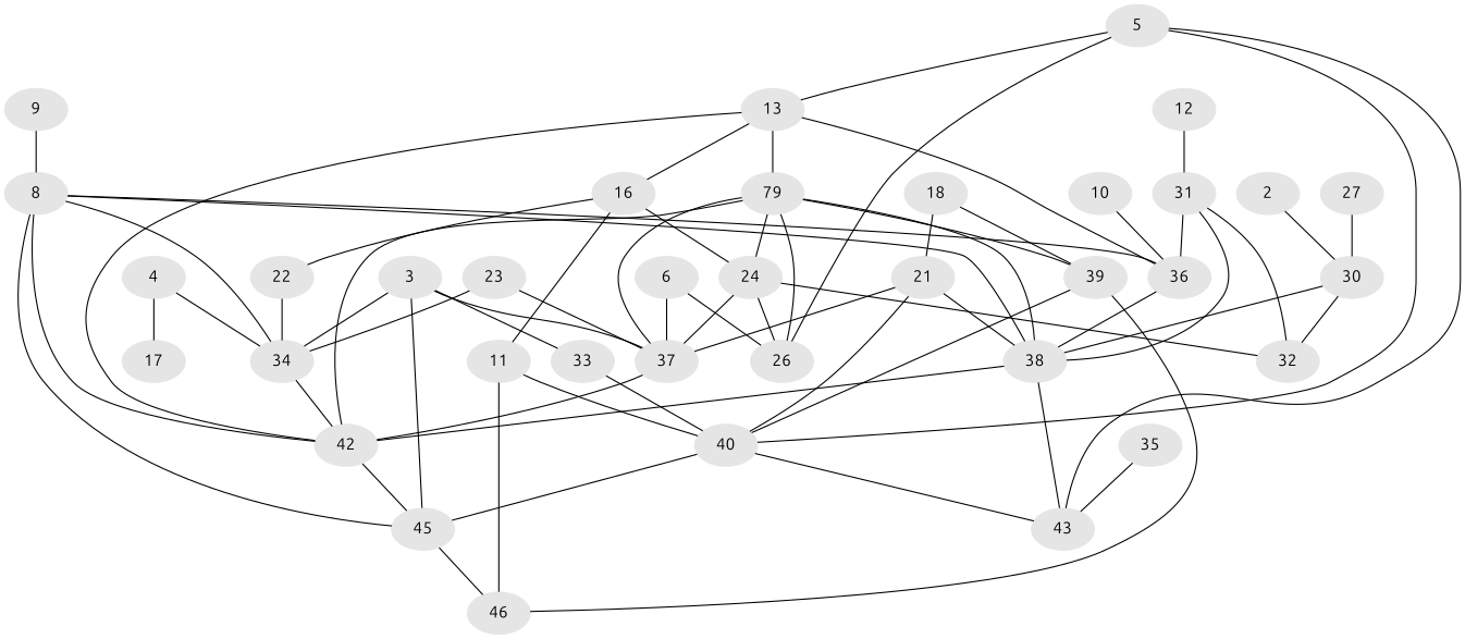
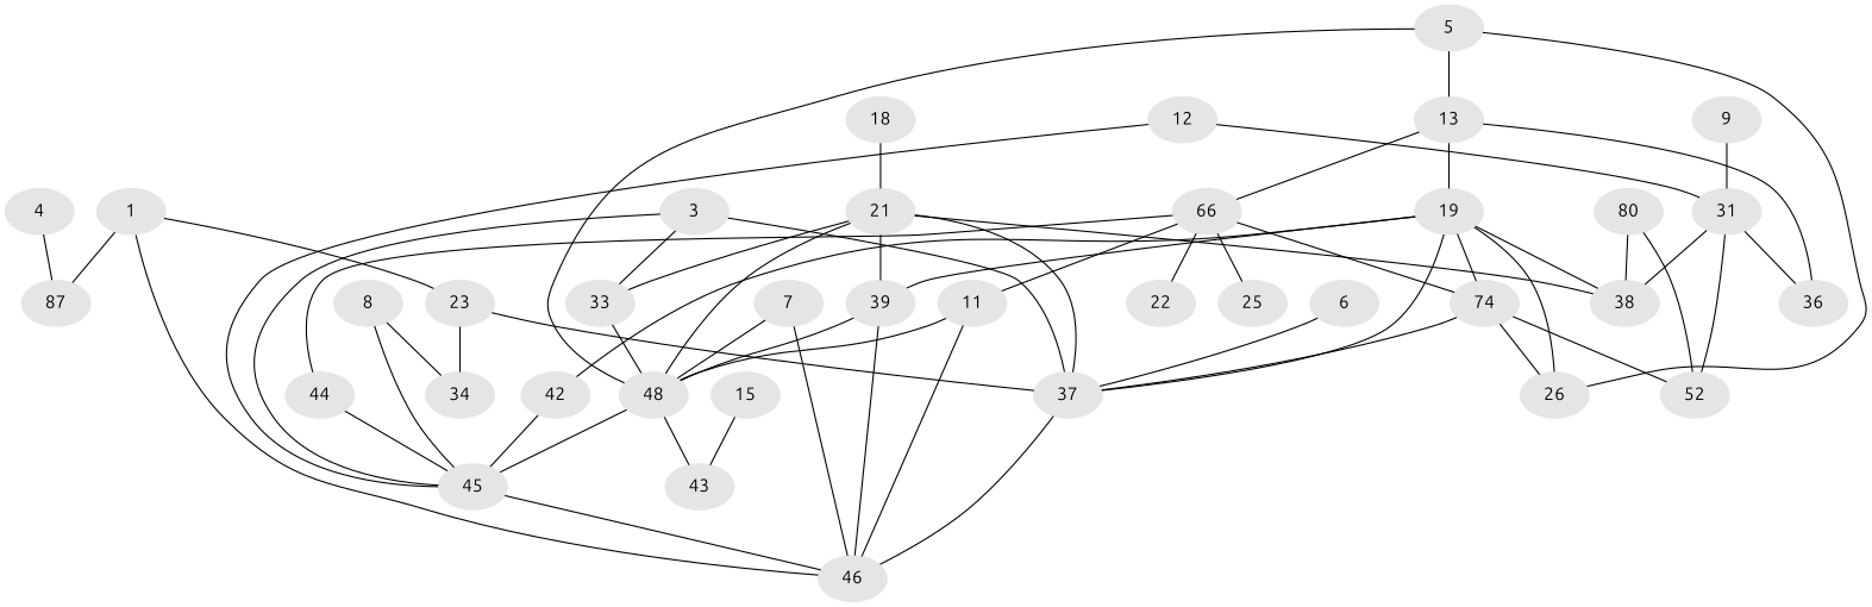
  graph {
    fontname=Ubuntu
    node [color=gray90 fontname=Ubuntu style=filled]
    edge [fontname=Ubuntu weight=1.0]
-   17
+   1
+   17 [label=87]
    23
    46
    34
    37
-   2
-   30
+   30 [label=80]
    38
-   32
+   32 [label=52]
    3
    33
    45
-   40
+   40 [label=48]
    42
    4
    5
    13
    26
    43
    36
-   16
-   19 [label=79]
+   16 [label=66]
+   19
    6
+   7
    8
    21
    9
    31
-   10
    11
    12
+   44
    22
-   24
+   24 [label=74]
+   25
    39
    18
-   27
-   35
+   35 [label=15]
+   1 -- 17
+   1 -- 23
+   1 -- 46
    23 -- 34
    23 -- 37
-   34 -- 42
-   37 -- 42
-   2 -- 30
+   37 -- 46
    30 -- 38
    30 -- 32
-   38 -- 42
-   38 -- 43
-   3 -- 34
    3 -- 37 [weight=2.0]
    3 -- 33
    3 -- 45
    33 -- 40
    45 -- 46
    40 -- 45 [weight=2.0]
    40 -- 43
    42 -- 45
    4 -- 17
-   4 -- 34
    5 -- 40
    5 -- 13
    5 -- 26
-   5 -- 43
-   13 -- 42
    13 -- 36
    13 -- 16
    13 -- 19
-   36 -- 38
    16 -- 11
+   16 -- 44
    16 -- 22
    16 -- 24
+   16 -- 25
    19 -- 37
    19 -- 38
    19 -- 42
    19 -- 26
    19 -- 24
    19 -- 39
    6 -- 37
-   6 -- 26
+   7 -- 46
+   7 -- 40
    8 -- 34
-   8 -- 38
    8 -- 45
-   8 -- 42
-   8 -- 36
    21 -- 37
    21 -- 38
+   21 -- 33
    21 -- 40
-   9 -- 8
+   9 -- 31
    31 -- 38
    31 -- 32
    31 -- 36
-   10 -- 36
    11 -- 46
    11 -- 40
+   12 -- 45
    12 -- 31
-   22 -- 34
+   44 -- 45
    24 -- 37
    24 -- 32
    24 -- 26
    39 -- 46
    39 -- 40
    18 -- 21
-   18 -- 39
-   27 -- 30
+   21 -- 39
    35 -- 43
  }
